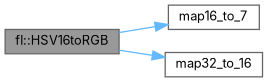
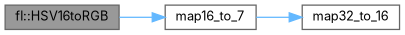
  digraph {
    fontname=Inter
    rankdir=LR
    node [color=grey40 fillcolor=white fontname=Inter fontsize=10 shape=box style=filled]
    edge [color=steelblue1 fontname=Inter fontsize=10 labelfontname=Helvetica labelfontsize=10 style=solid]
    n1 [color=gray40 fillcolor=grey60 fontcolor=black height=0.2 label="fl::HSV16toRGB" width=0.4]
    n2 [height=0.2 label=map16_to_7 width=0.4]
    n3 [height=0.2 label=map32_to_16 width=0.4]
    n1 -> n2
-   n1 -> n3
+   n2 -> n3
  }
